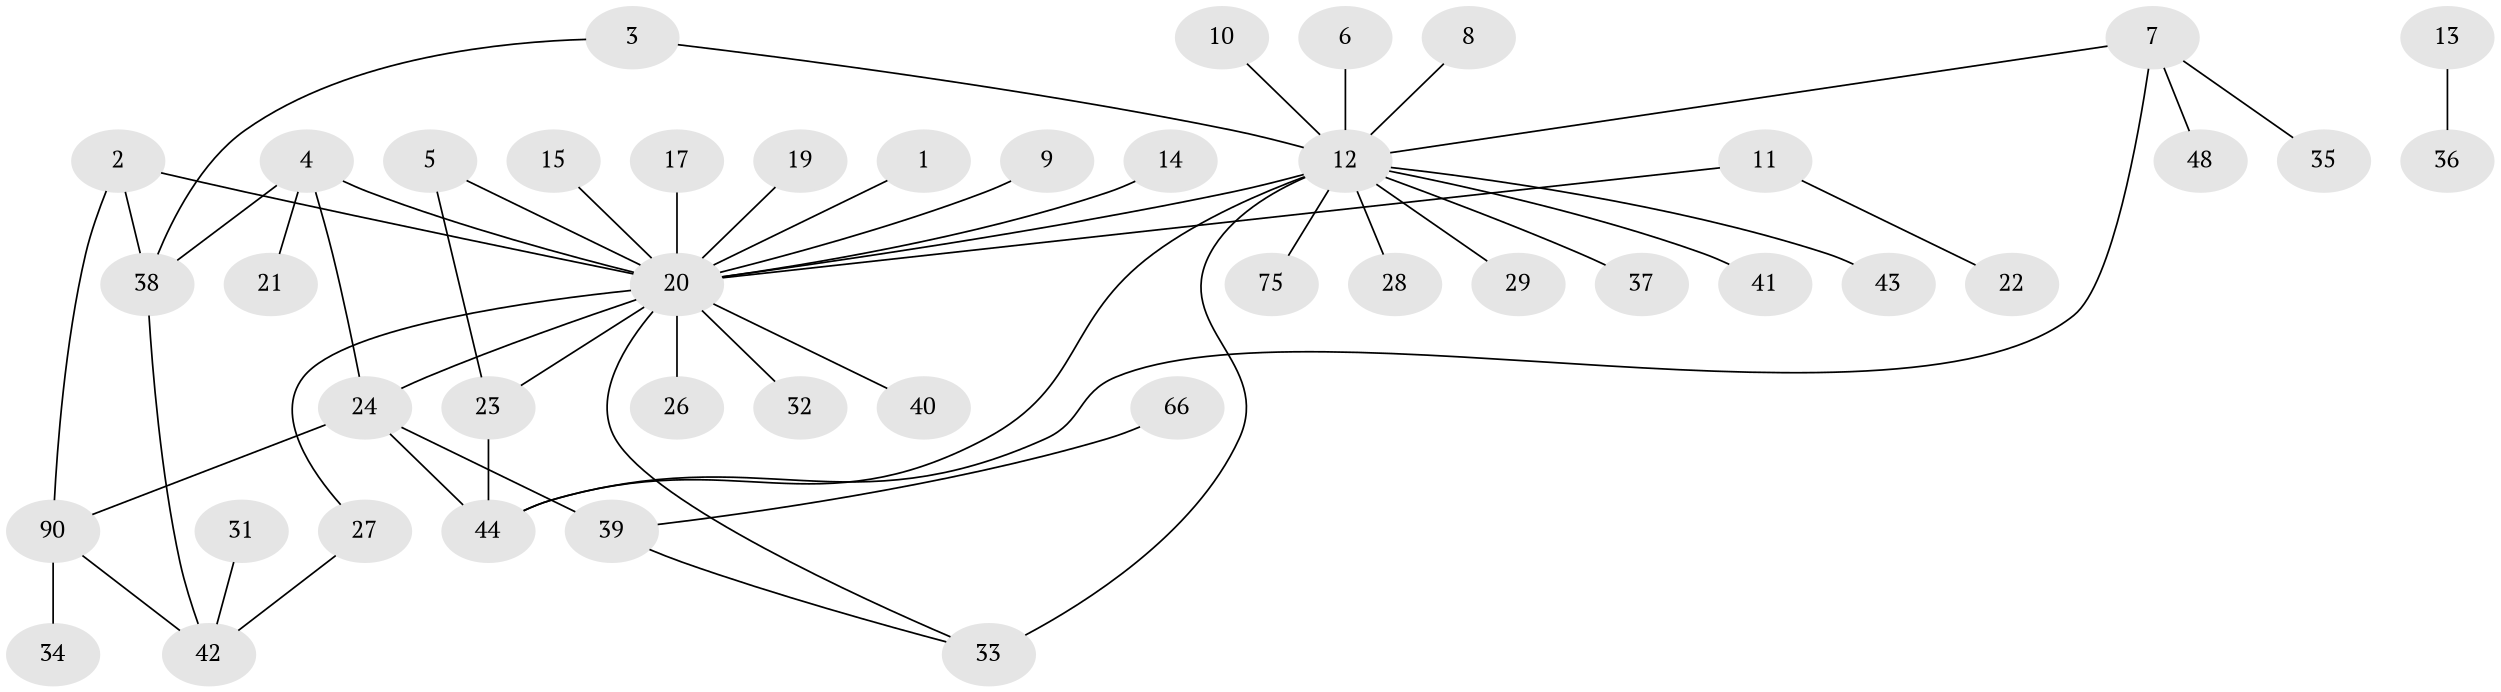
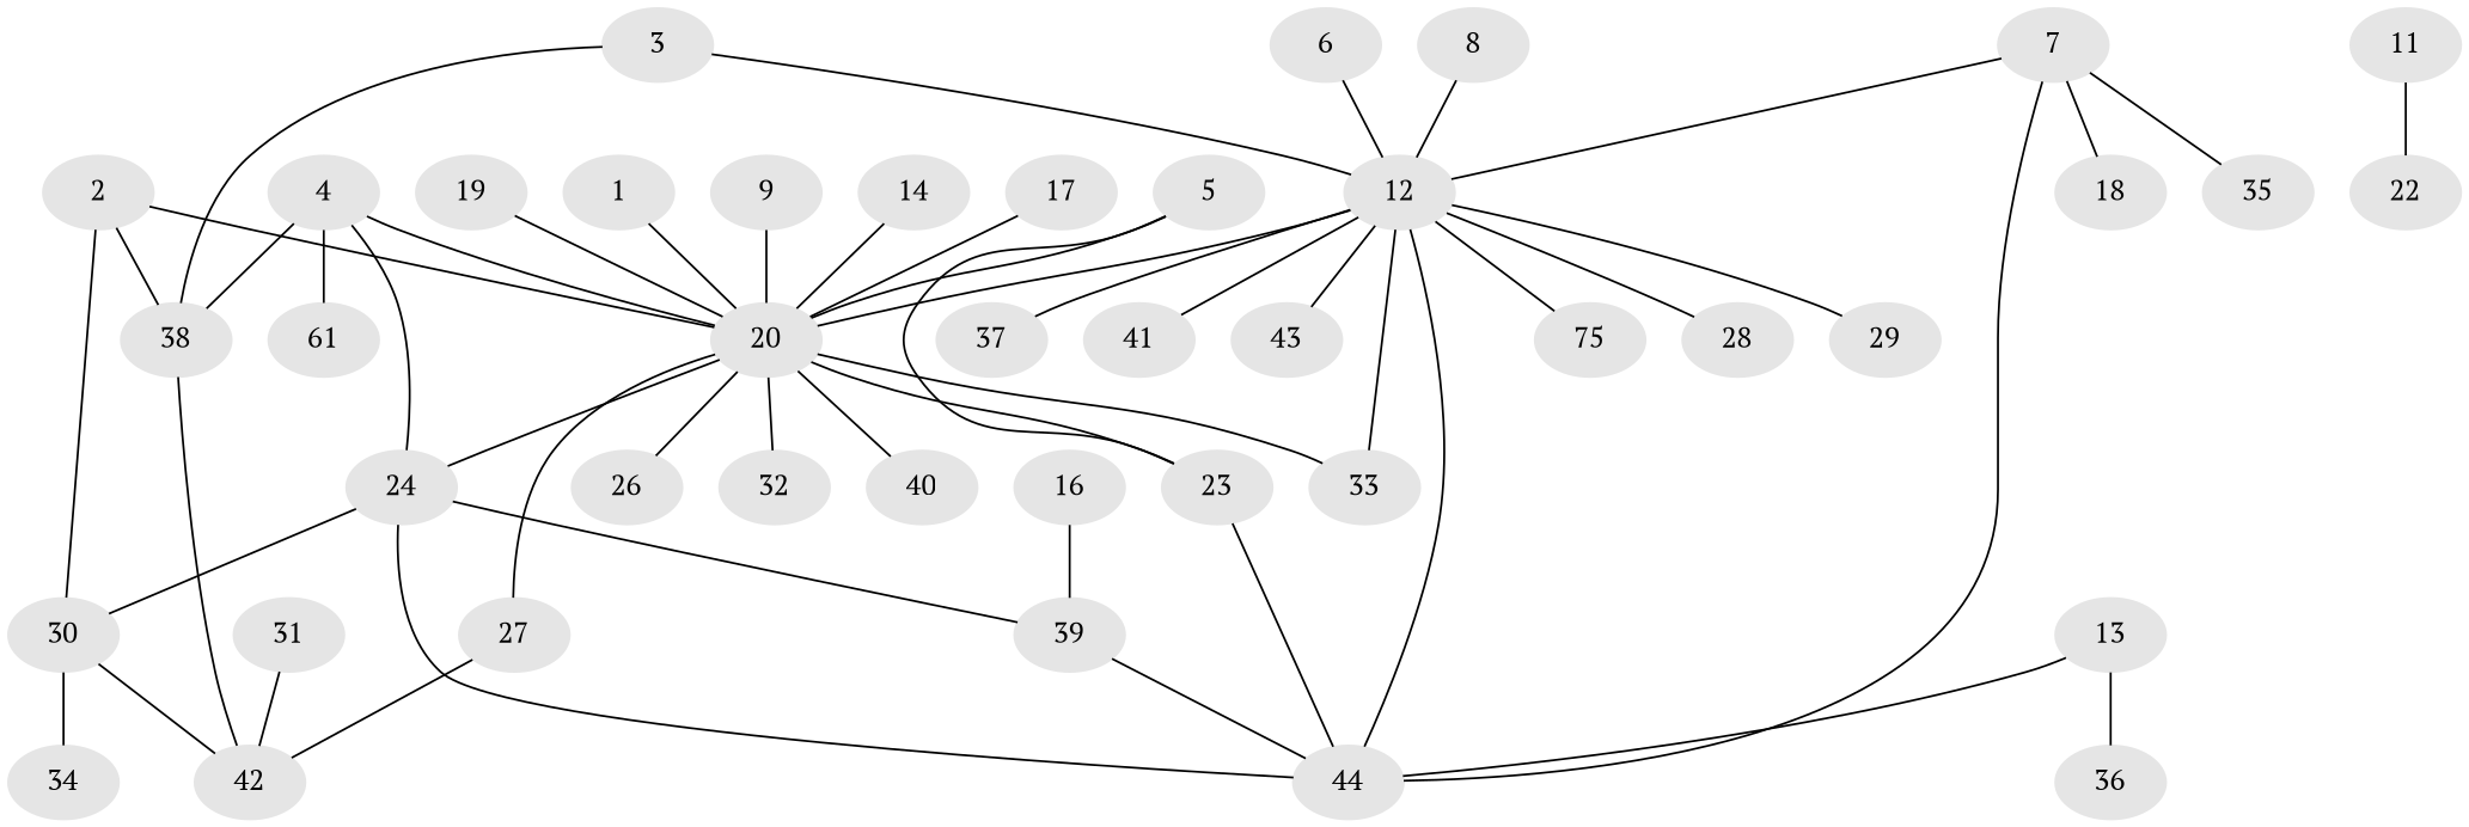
  graph {
    fontname="PT Serif"
    node [color=gray90 fontname="PT Serif" style=filled]
    edge [fontname="PT Serif" weight=1.0]
    1
    20
    24
    23
    27
    33
    26
    32
    40
    2
-   30 [label=90]
+   30
    38
    42
    34
    3
    12
    44
    n18 [label=75]
    28
    29
    37
    41
    43
    4
-   21
+   21 [label=61]
    39
    5
    6
    7
-   18 [label=48]
+   18
    35
    8
    9
-   10
    11
    22
    13
    36
    14
-   15
-   16 [label=66]
+   16
    17
    19
    31
    1 -- 20
    20 -- 24
    20 -- 23
    20 -- 27
    20 -- 33
    20 -- 26
    20 -- 32
    20 -- 40
    24 -- 30
    24 -- 44
    24 -- 39
    23 -- 44
    27 -- 42
    2 -- 20
    2 -- 30
    2 -- 38
    30 -- 42
    30 -- 34
    38 -- 42
    3 -- 38
    3 -- 12
    12 -- 20
    12 -- 33 [weight=2.0]
    12 -- 44
    12 -- n18
    12 -- 28
    12 -- 29
    12 -- 37
    12 -- 41
    12 -- 43
    4 -- 20
    4 -- 24
    4 -- 38
    4 -- 21
-   39 -- 33
+   39 -- 44
    5 -- 20
    5 -- 23
    6 -- 12
    7 -- 12
    7 -- 44
    7 -- 18
    7 -- 35
    8 -- 12
    9 -- 20
-   10 -- 12
-   11 -- 20
    11 -- 22
+   13 -- 44
    13 -- 36
    14 -- 20
-   15 -- 20
    16 -- 39
    17 -- 20
    19 -- 20
    31 -- 42
  }
